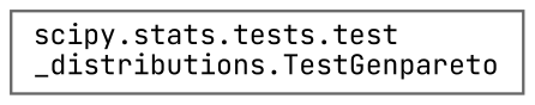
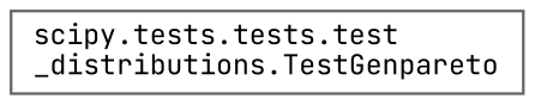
  digraph {
    rankdir=LR
    fontname="JetBrains Mono"
-   n1 [color=grey40 fillcolor=white fontname="JetBrains Mono" fontsize=10 height=0.2 label="scipy.stats.tests.test\l_distributions.TestGenpareto" shape=box style=filled width=0.4]
+   n1 [color=grey40 fillcolor=white fontname="JetBrains Mono" fontsize=10 height=0.2 label="scipy.tests.tests.test\l_distributions.TestGenpareto" shape=box style=filled width=0.4]
  }
